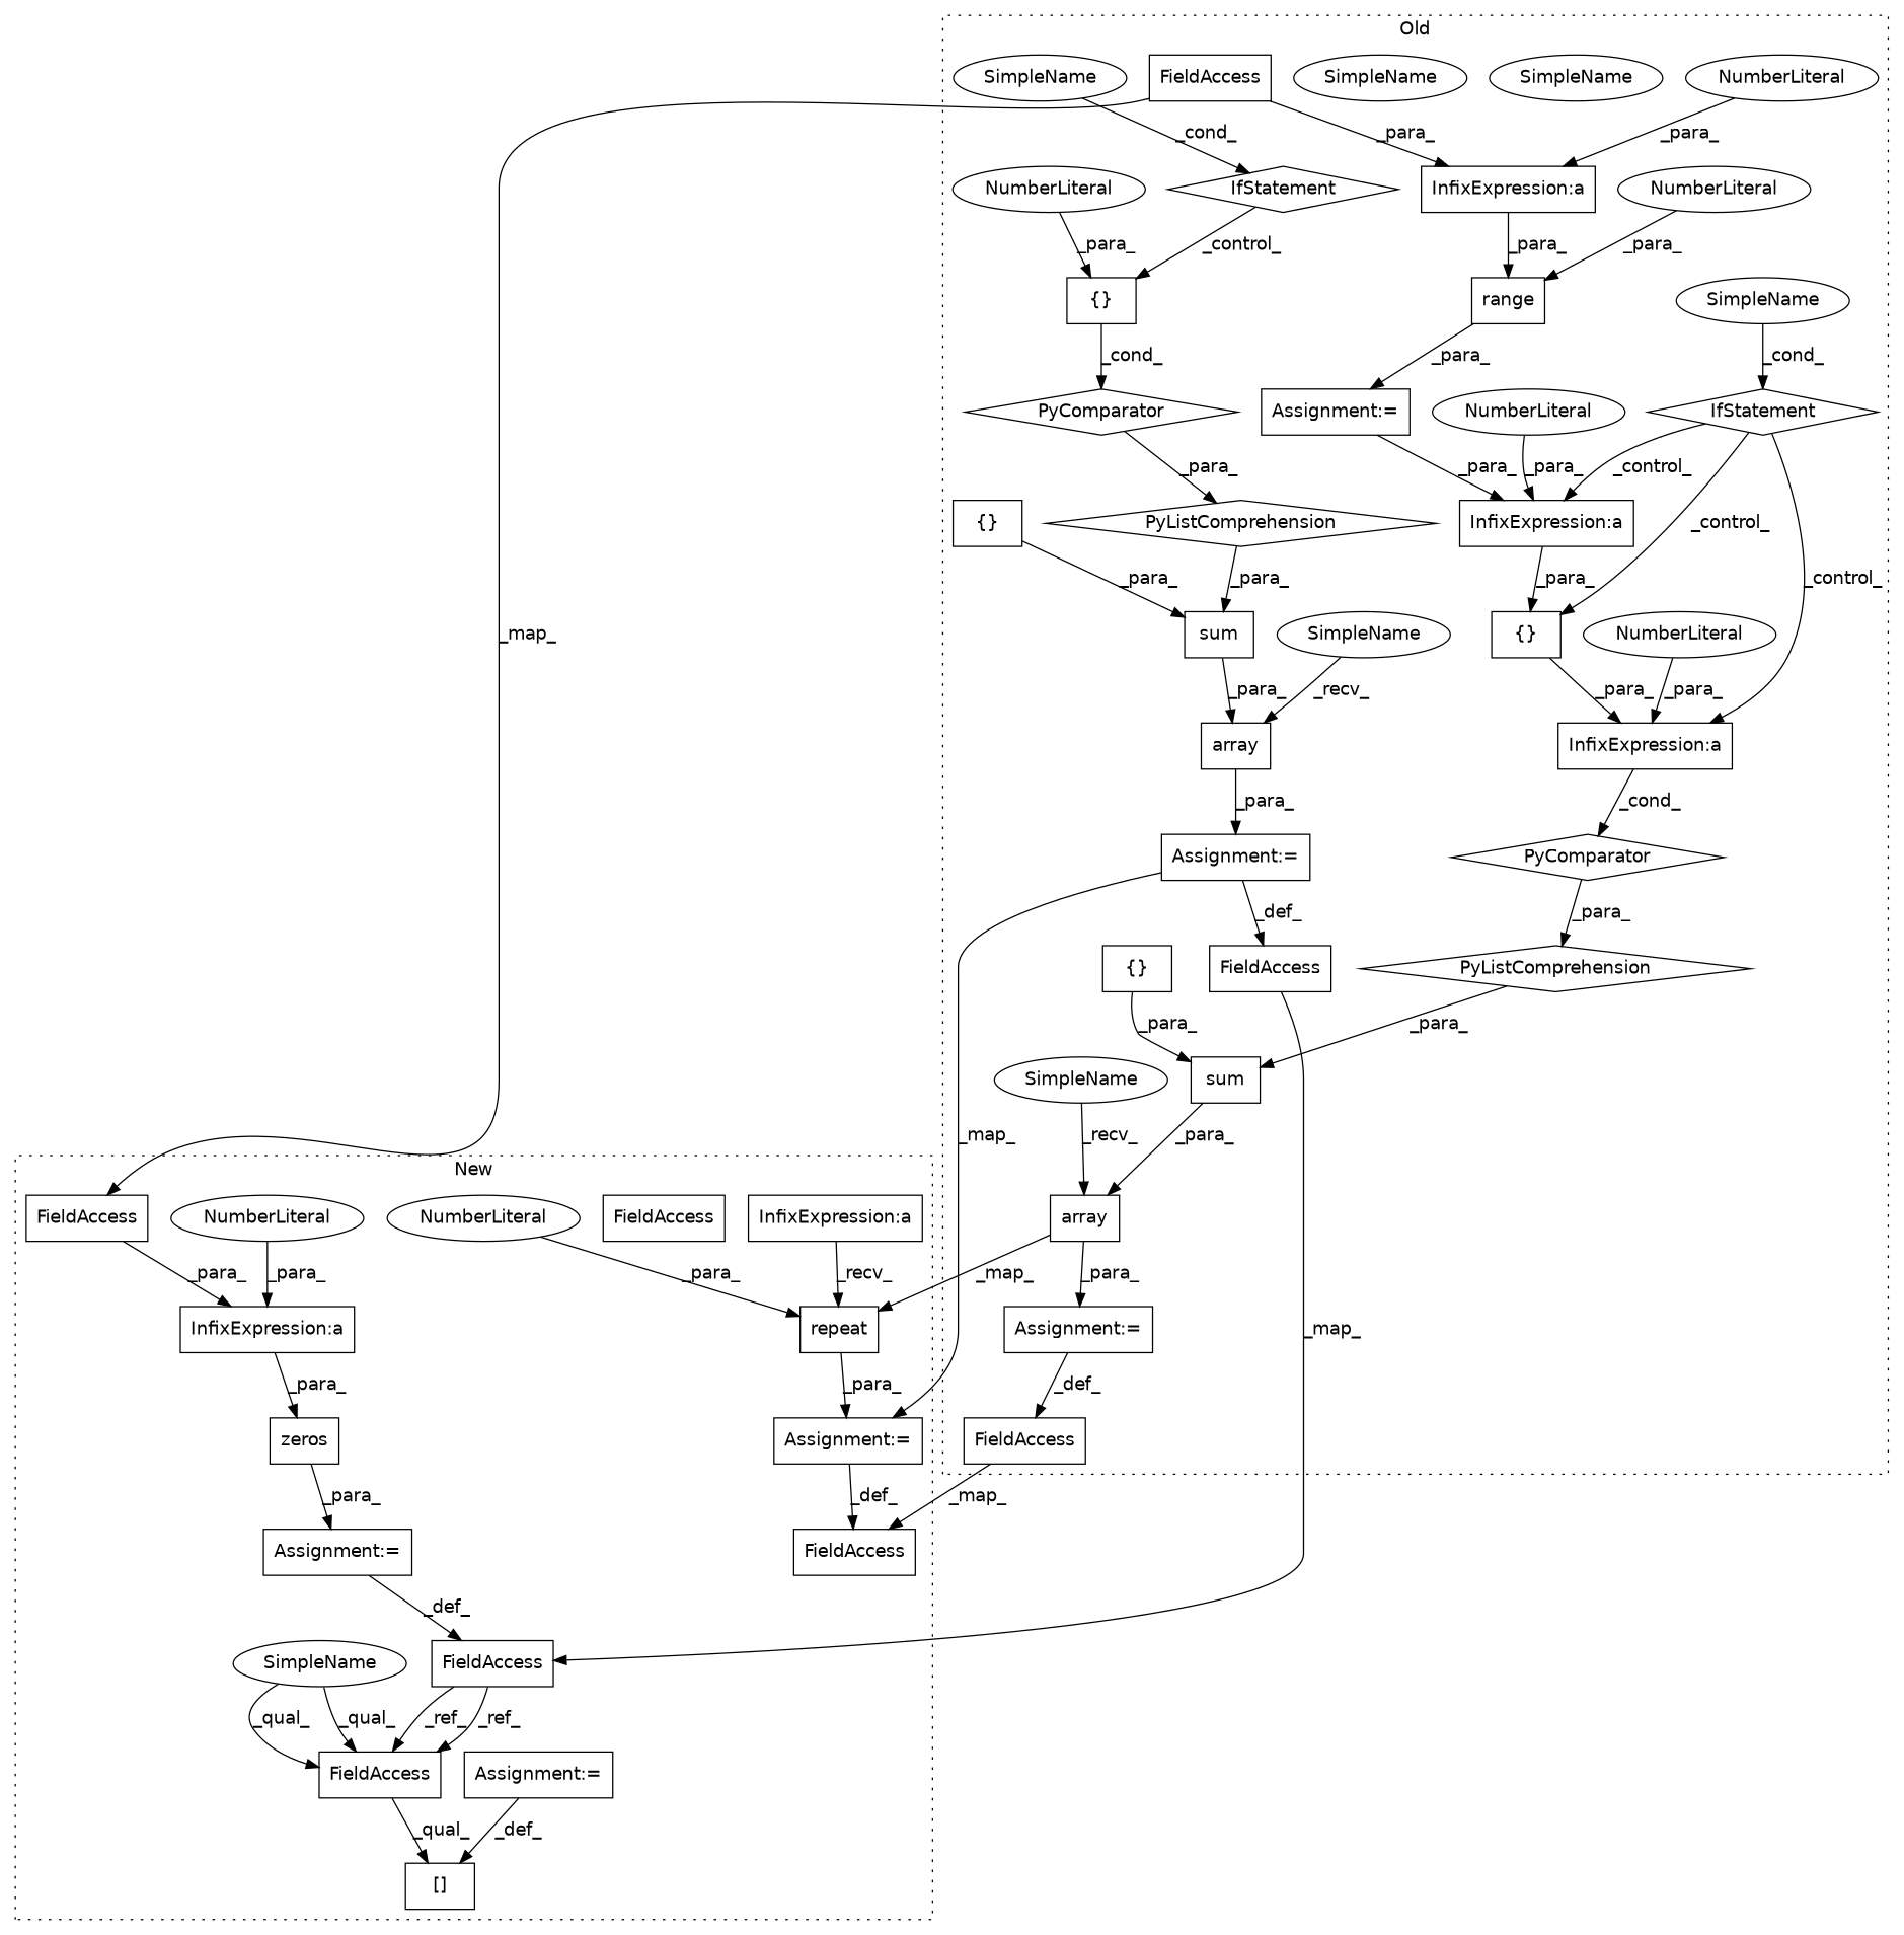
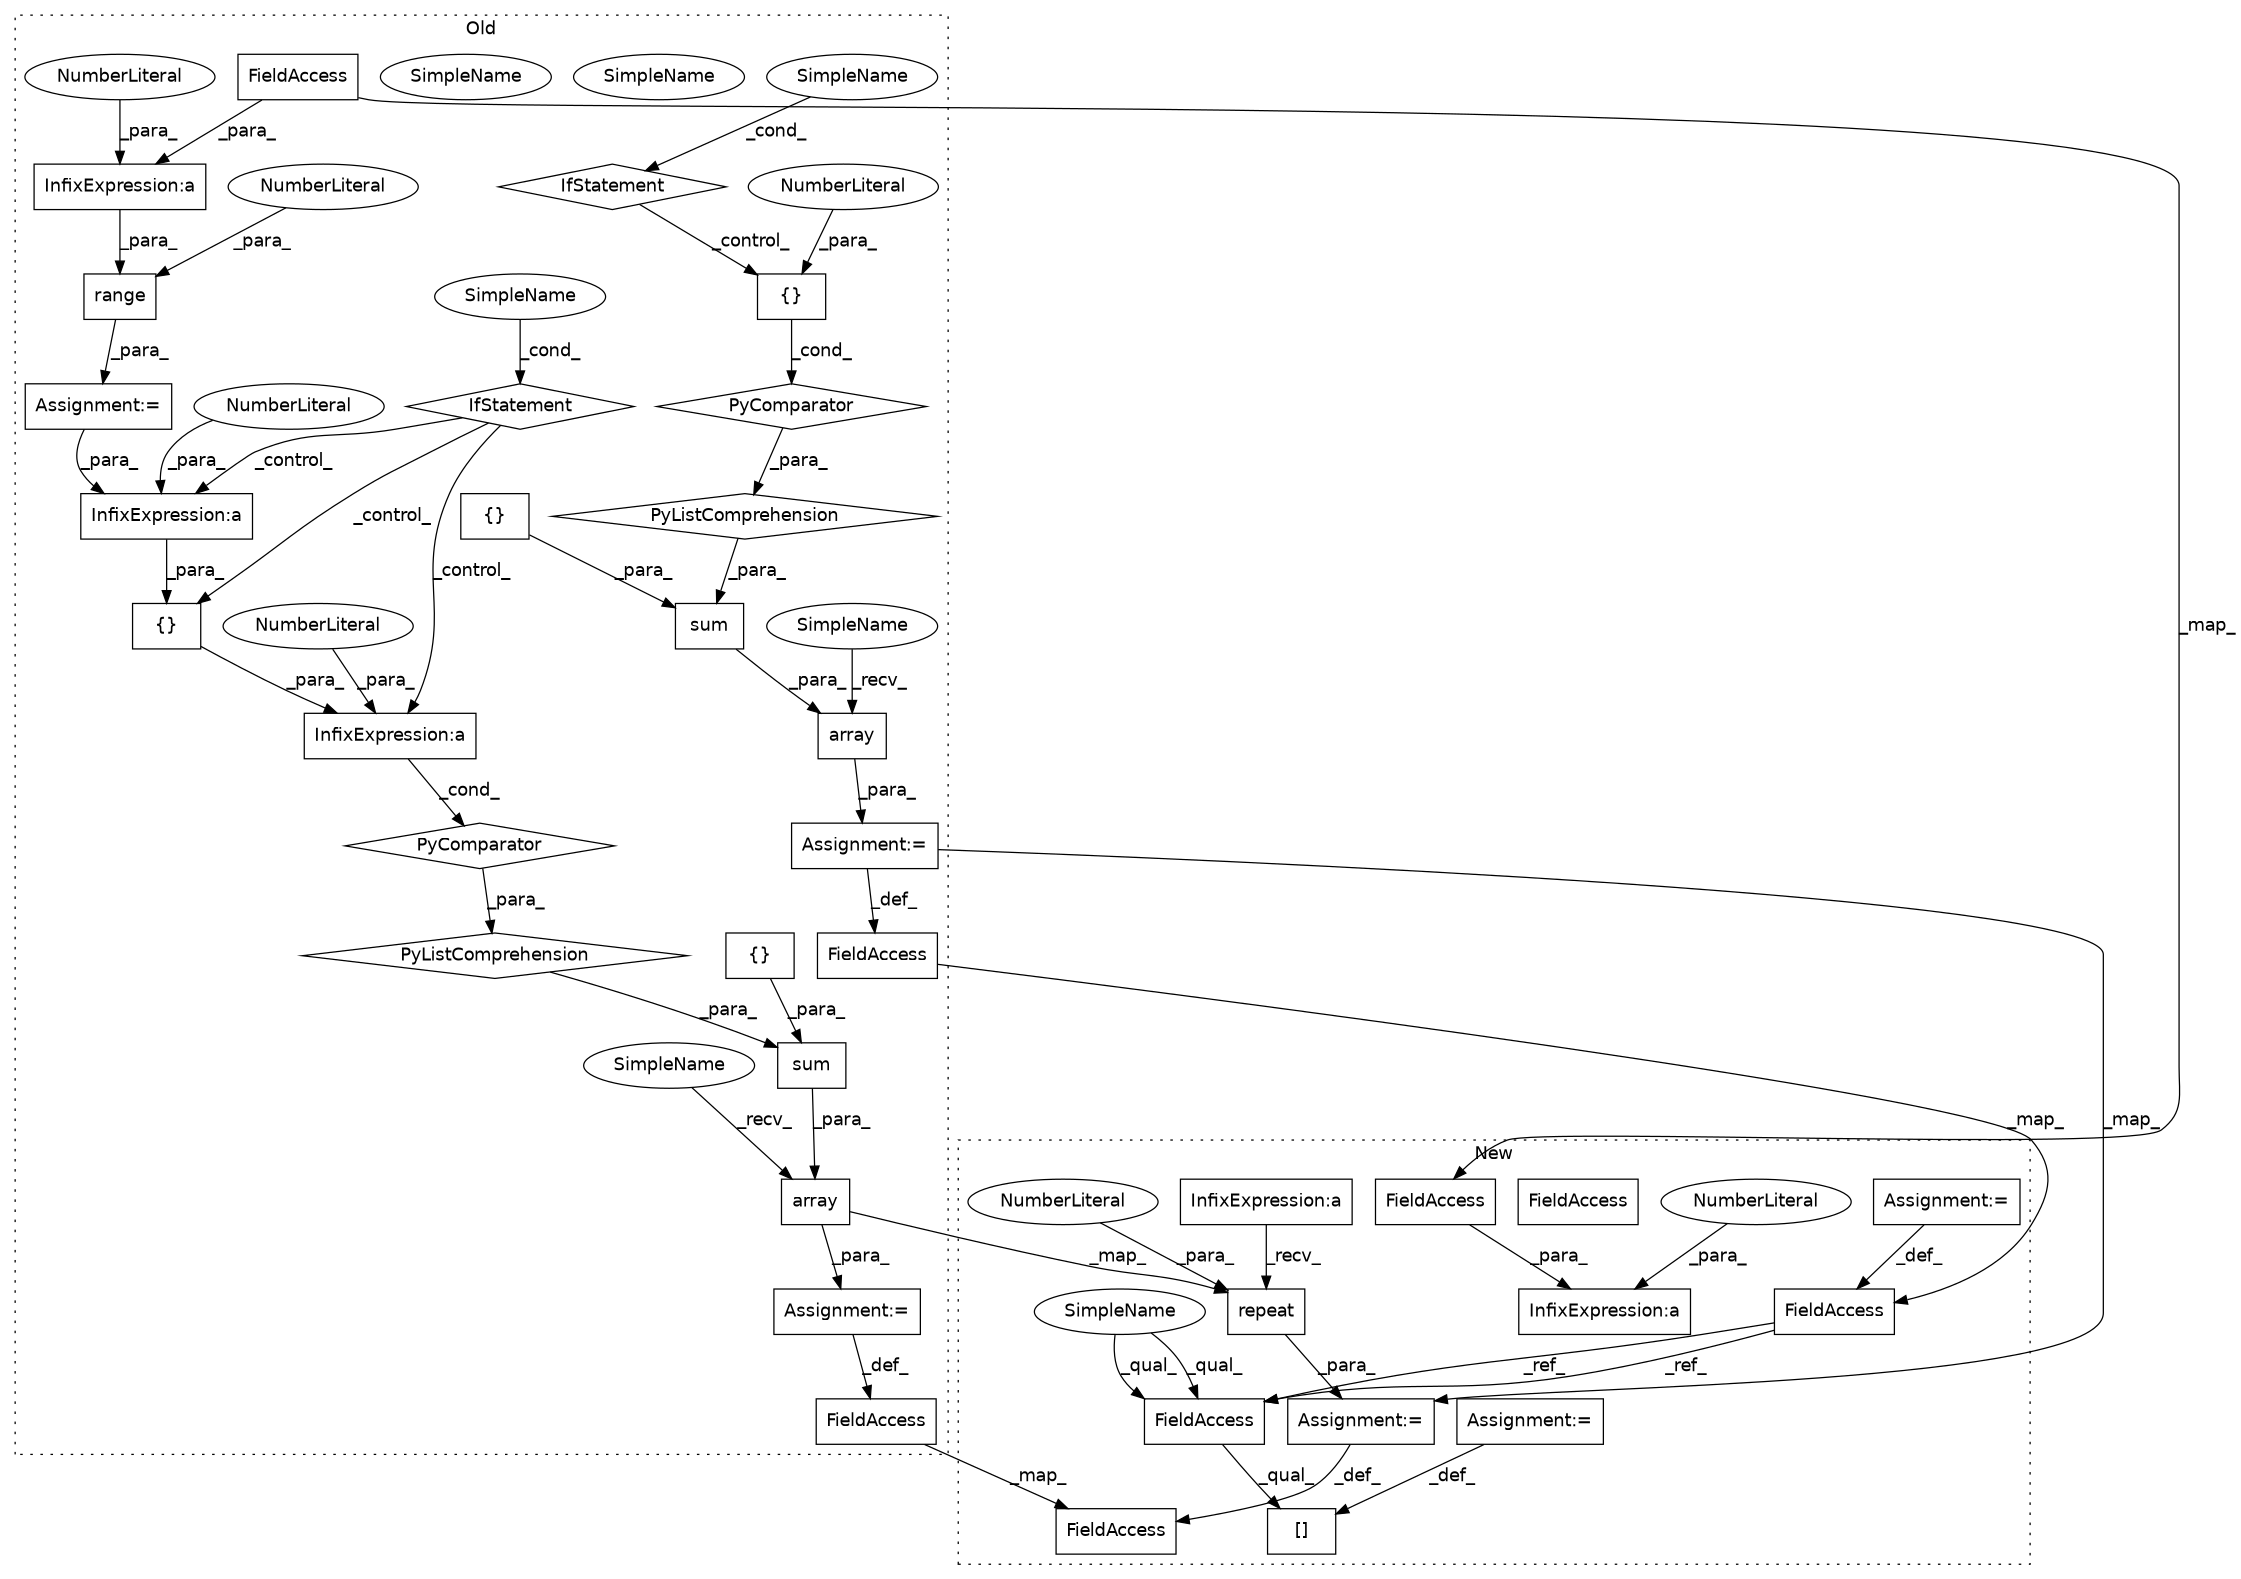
  digraph {
    fontname="DejaVu Sans"
    node [a=22 fontname="DejaVu Sans" l=1 s=19389 shape=box]
    edge [fontname="DejaVu Sans"]
    n1 [a=32 l="15,1" label=sum s="19263,19443"]
    n2 [a=7 label="Assignment:=" s=19250]
    n3 [a=7 l=40 label="Assignment:="]
    n4 [a=113 l=40 label=PyComparator shape=diamond]
    n5 [a=109 l=159 label=PyListComprehension s=19278 shape=diamond]
    n6 [a=27 l=3 label="InfixExpression:a" s=19293]
    n7 [a=27 l=3 label="InfixExpression:a" s=19415]
    n8 [a=27 l=3 label="InfixExpression:a" s=19326]
    n9 [a=34 label=NumberLiteral s=19329 shape=ellipse]
    n10 [a=34 label=NumberLiteral s=19296 shape=ellipse]
    n11 [a=4 l=2 label="{}" s=19441]
    n12 [a=34 label=NumberLiteral s=19418 shape=ellipse]
    n13 [a=4 l="1,1" label="{}" s="19288,19325"]
    n14 [a=32 l="6,1" label=range s="19396,19419"]
    n15 [a=34 label=NumberLiteral s=19402 shape=ellipse]
    n16 [a=25 l=40 label=IfStatement shape=diamond]
    n17 [a=4 l="1,1" label="{}" s="19504,19524"]
    n18 [a=34 l=3 label=NumberLiteral s=19521 shape=ellipse]
    n19 [a=32 l="15,1" label=sum s="19478,19637"]
    n20 [a=4 l=2 label="{}" s=19635]
    n21 [a=42 l=5 label=SimpleName s=19424 shape=ellipse]
    n22 [a=113 l=40 label=PyComparator s=19583 shape=diamond]
    n23 [a=32 l="6,1" label=array s="19472,19638"]
    n24 [a=42 l=5 label=SimpleName s=19618 shape=ellipse]
    n25 [a=25 l=40 label=IfStatement s=19583 shape=diamond]
    n26 [a=109 l=138 label=PyListComprehension s=19493 shape=diamond]
    n27 [l=11 label=FieldAccess s=19404]
    n28 [l=16 label=FieldAccess s=19234]
    n29 [a=32 l="6,1" label=array s="19257,19444"]
    n30 [l=14 label=FieldAccess s=19451]
    n31 [a=7 label="Assignment:=" s=19465]
    n32 [a=42 l=5 label=SimpleName s=19424 shape=ellipse]
    n33 [a=42 l=5 label=SimpleName s=19618 shape=ellipse]
    n34 [a=42 l=5 label=SimpleName s=19466 shape=ellipse]
    n35 [a=42 l=5 label=SimpleName s=19251 shape=ellipse]
-   n36 [a=32 l="6,1" label=zeros s="18887,18908"]
    n37 [a=7 label="Assignment:=" s=18880]
    n38 [a=2 l="15,1" label="[]" s="18915,18947"]
    n39 [a=7 label="Assignment:=" s=18948]
    n40 [a=27 l=3 label="InfixExpression:a" s=18904]
    n41 [a=34 label=NumberLiteral s=18907 shape=ellipse]
    n42 [l=14 label=FieldAccess s=18915]
    n43 [l=11 label=FieldAccess s=18893]
    n44 [l=16 label=FieldAccess s=18767]
    n45 [a=27 l=3 label="InfixExpression:a" s=18800]
    n46 [a=32 l="7,1" label=repeat s="18851,18859"]
    n47 [a=34 label=NumberLiteral s=18858 shape=ellipse]
    n48 [l=14 label=FieldAccess s=18866]
    n49 [a=7 label="Assignment:=" s=18783]
    n50 [l=14 label=FieldAccess s=18915]
    n51 [a=42 l=4 label=SimpleName s=18915 shape=ellipse]
    subgraph cluster_1 {
      label=Old
      style=dotted
      n1
      n2
      n3
      n4
      n5
      n6
      n7
      n8
      n9
      n10
      n11
      n12
      n13
      n14
      n15
      n16
      n17
      n18
      n19
      n20
      n21
      n22
      n23
      n24
      n25
      n26
      n27
      n28
      n29
      n30
      n31
      n32
      n33
      n34
      n35
    }
    subgraph cluster_2 {
      label=New
      style=dotted
-     n36
      n37
      n38
      n39
      n40
      n41
      n42
      n43
      n44
      n45
      n46
      n47
      n48
      n49
      n50
      n51
    }
    n1 -> n29 [label=_para_]
    n2 -> n28 [label=_def_]
    n3 -> n6 [label=_para_]
    n4 -> n5 [label=_para_]
    n5 -> n1 [label=_para_]
    n6 -> n13 [label=_para_]
    n7 -> n14 [label=_para_]
    n8 -> n4 [label=_cond_]
    n9 -> n8 [label=_para_]
    n10 -> n6 [label=_para_]
    n11 -> n1 [label=_para_]
    n12 -> n7 [label=_para_]
    n13 -> n8 [label=_para_]
    n14 -> n3 [label=_para_]
    n15 -> n14 [label=_para_]
    n16 -> n6 [label=_control_]
    n16 -> n8 [label=_control_]
    n16 -> n13 [label=_control_]
    n17 -> n22 [label=_cond_]
    n18 -> n17 [label=_para_]
    n19 -> n23 [label=_para_]
    n20 -> n19 [label=_para_]
    n22 -> n26 [label=_para_]
    n23 -> n31 [label=_para_]
    n25 -> n17 [label=_control_]
    n26 -> n19 [label=_para_]
    n27 -> n7 [label=_para_]
    n27 -> n43 [label=_map_]
    n28 -> n44 [label=_map_]
    n29 -> n2 [label=_para_]
    n29 -> n46 [label=_map_]
    n30 -> n48 [label=_map_]
    n31 -> n30 [label=_def_]
    n31 -> n49 [label=_map_]
    n32 -> n16 [label=_cond_]
    n33 -> n25 [label=_cond_]
    n34 -> n23 [label=_recv_]
    n35 -> n29 [label=_recv_]
-   n36 -> n37 [label=_para_]
    n37 -> n48 [label=_def_]
    n39 -> n38 [label=_def_]
-   n40 -> n36 [label=_para_]
    n41 -> n40 [label=_para_]
    n43 -> n40 [label=_para_]
    n45 -> n46 [label=_recv_]
    n46 -> n49 [label=_para_]
    n47 -> n46 [label=_para_]
    n48 -> n50 [label=_ref_]
    n48 -> n50 [label=_ref_]
    n49 -> n44 [label=_def_]
    n50 -> n38 [label=_qual_]
    n51 -> n50 [label=_qual_]
    n51 -> n50 [label=_qual_]
  }
